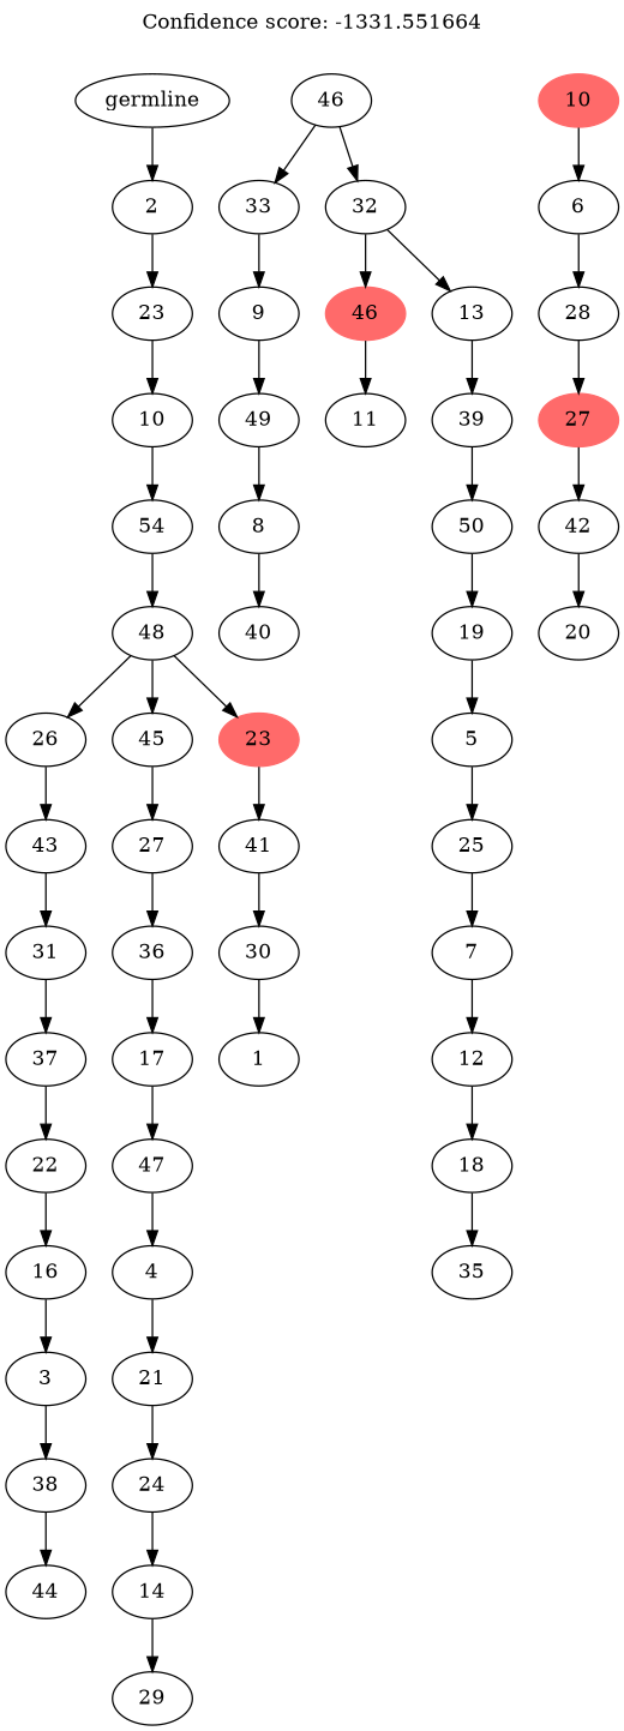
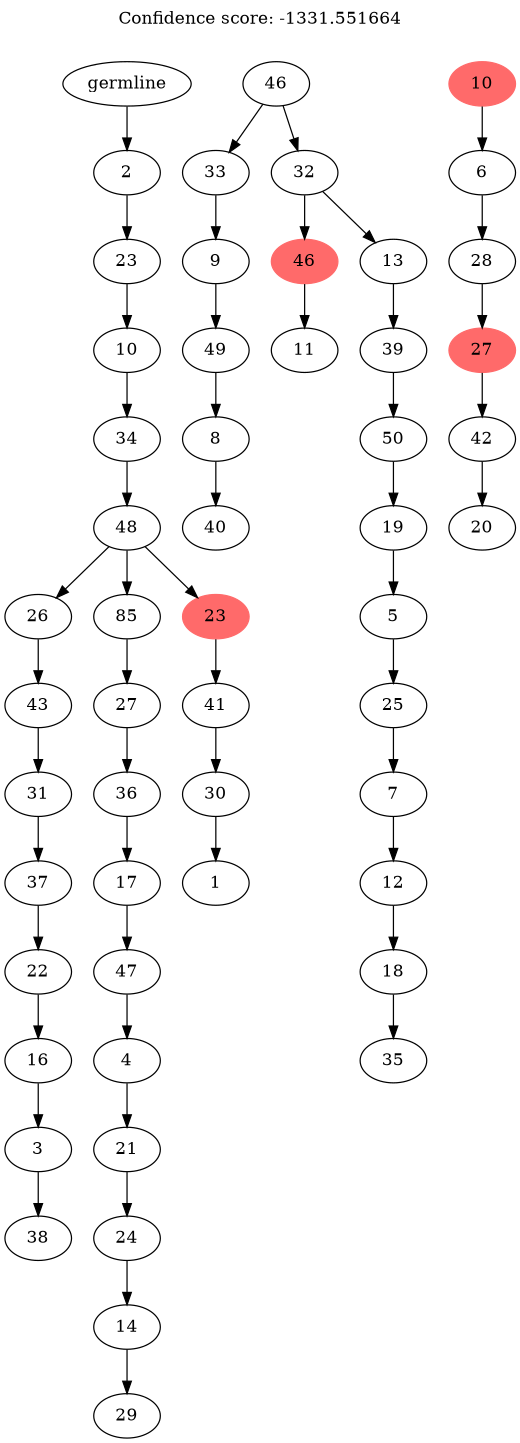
  digraph {
    label="Confidence score: -1331.551664"
    labelloc=t
    n1 [label=38]
-   n2 [label=44]
    n3 [label=3]
    n4 [label=16]
    n5 [label=22]
    n6 [label=37]
    n7 [label=31]
    n8 [label=43]
    n9 [label=26]
    n10 [label=8]
    n11 [label=40]
    n12 [label=49]
    n13 [label=9]
    n14 [label=33]
    n15 [color=indianred1 label=46 style=filled]
    n16 [label=11]
    n17 [label=18]
    n18 [label=35]
    n19 [label=12]
    n20 [label=7]
    n21 [label=25]
    n22 [label=5]
    n23 [label=19]
    n24 [label=50]
    n25 [label=39]
    n26 [label=13]
    n27 [label=32]
    n28 [label=46]
    n29 [label=42]
    n30 [label=20]
    n31 [color=indianred1 label=27 style=filled]
    n32 [label=28]
    n33 [label=6]
    n34 [color=indianred1 label=10 style=filled]
    n35 [label=29]
    n36 [label=14]
    n37 [label=24]
    n38 [label=21]
    n39 [label=4]
    n40 [label=47]
    n41 [label=17]
    n42 [label=36]
    n43 [label=27]
-   n44 [label=45]
+   n44 [label=85]
    n45 [label=30]
    n46 [label=1]
    n47 [label=41]
    n48 [color=indianred1 label=23 style=filled]
    n49 [label=48]
-   n50 [label=54]
+   n50 [label=34]
    n51 [label=10]
    n52 [label=23]
    n53 [label=2]
    n54 [label=germline]
-   n1 -> n2
    n3 -> n1
    n4 -> n3
    n5 -> n4
    n6 -> n5
    n7 -> n6
    n8 -> n7
    n9 -> n8
    n10 -> n11
    n12 -> n10
    n13 -> n12
    n14 -> n13
    n15 -> n16
    n17 -> n18
    n19 -> n17
    n20 -> n19
    n21 -> n20
    n22 -> n21
    n23 -> n22
    n24 -> n23
    n25 -> n24
    n26 -> n25
    n27 -> n15
    n27 -> n26
    n28 -> n14
    n28 -> n27
    n29 -> n30
    n31 -> n29
    n32 -> n31
    n33 -> n32
    n34 -> n33
    n36 -> n35
    n37 -> n36
    n38 -> n37
    n39 -> n38
    n40 -> n39
    n41 -> n40
    n42 -> n41
    n43 -> n42
    n44 -> n43
    n45 -> n46
    n47 -> n45
    n48 -> n47
    n49 -> n9
    n49 -> n44
    n49 -> n48
    n50 -> n49
    n51 -> n50
    n52 -> n51
    n53 -> n52
    n54 -> n53
  }
